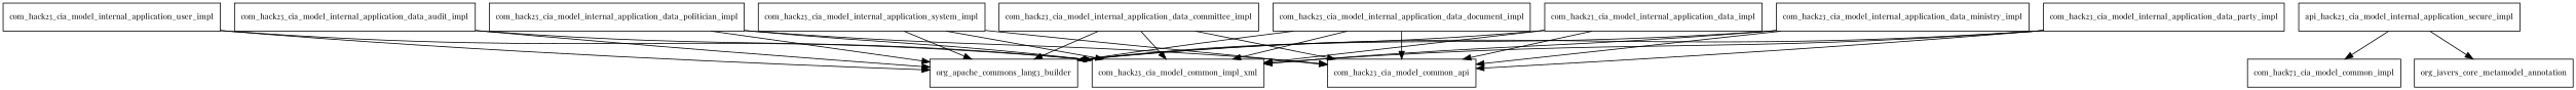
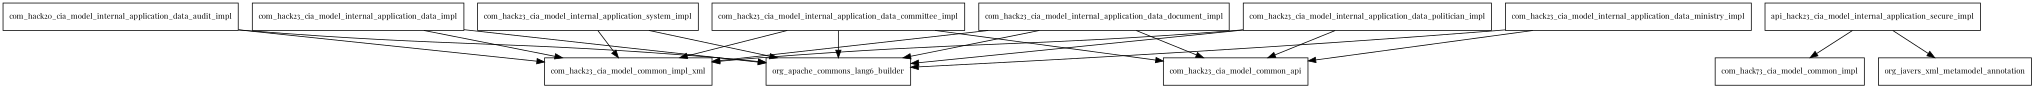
  digraph {
    fontname="Playfair Display"
    node [fontname="Playfair Display" fontsize=10.0 shape=box]
    edge [fontname="Playfair Display"]
-   com_hack23_cia_model_internal_application_data_audit_impl
+   com_hack23_cia_model_internal_application_data_audit_impl [label=com_hack20_cia_model_internal_application_data_audit_impl]
    com_hack23_cia_model_common_impl_xml
-   org_apache_commons_lang3_builder
+   org_apache_commons_lang3_builder [label=org_apache_commons_lang6_builder]
    com_hack23_cia_model_internal_application_data_committee_impl
    com_hack23_cia_model_common_api
    com_hack23_cia_model_internal_application_data_document_impl
    com_hack23_cia_model_internal_application_data_impl
    com_hack23_cia_model_internal_application_data_ministry_impl
-   com_hack23_cia_model_internal_application_data_party_impl
    com_hack23_cia_model_internal_application_data_politician_impl
    n11 [label=api_hack23_cia_model_internal_application_secure_impl]
    n12 [label=com_hack73_cia_model_common_impl]
-   org_javers_core_metamodel_annotation
+   org_javers_core_metamodel_annotation [label=org_javers_xml_metamodel_annotation]
    com_hack23_cia_model_internal_application_system_impl
-   com_hack23_cia_model_internal_application_user_impl
    com_hack23_cia_model_internal_application_data_audit_impl -> com_hack23_cia_model_common_impl_xml
    com_hack23_cia_model_internal_application_data_audit_impl -> org_apache_commons_lang3_builder
    com_hack23_cia_model_internal_application_data_committee_impl -> com_hack23_cia_model_common_impl_xml
    com_hack23_cia_model_internal_application_data_committee_impl -> org_apache_commons_lang3_builder
    com_hack23_cia_model_internal_application_data_committee_impl -> com_hack23_cia_model_common_api
    com_hack23_cia_model_internal_application_data_document_impl -> com_hack23_cia_model_common_impl_xml
    com_hack23_cia_model_internal_application_data_document_impl -> org_apache_commons_lang3_builder
    com_hack23_cia_model_internal_application_data_document_impl -> com_hack23_cia_model_common_api
    com_hack23_cia_model_internal_application_data_impl -> com_hack23_cia_model_common_impl_xml
    com_hack23_cia_model_internal_application_data_impl -> org_apache_commons_lang3_builder
-   com_hack23_cia_model_internal_application_data_impl -> com_hack23_cia_model_common_api
-   com_hack23_cia_model_internal_application_data_ministry_impl -> com_hack23_cia_model_common_impl_xml
    com_hack23_cia_model_internal_application_data_ministry_impl -> org_apache_commons_lang3_builder
    com_hack23_cia_model_internal_application_data_ministry_impl -> com_hack23_cia_model_common_api
-   com_hack23_cia_model_internal_application_data_party_impl -> com_hack23_cia_model_common_impl_xml
-   com_hack23_cia_model_internal_application_data_party_impl -> org_apache_commons_lang3_builder
-   com_hack23_cia_model_internal_application_data_party_impl -> com_hack23_cia_model_common_api
    com_hack23_cia_model_internal_application_data_politician_impl -> com_hack23_cia_model_common_impl_xml
    com_hack23_cia_model_internal_application_data_politician_impl -> org_apache_commons_lang3_builder
    com_hack23_cia_model_internal_application_data_politician_impl -> com_hack23_cia_model_common_api
    n11 -> n12
    n11 -> org_javers_core_metamodel_annotation
    com_hack23_cia_model_internal_application_system_impl -> com_hack23_cia_model_common_impl_xml
    com_hack23_cia_model_internal_application_system_impl -> org_apache_commons_lang3_builder
-   com_hack23_cia_model_internal_application_system_impl -> com_hack23_cia_model_common_api
-   com_hack23_cia_model_internal_application_user_impl -> com_hack23_cia_model_common_impl_xml
-   com_hack23_cia_model_internal_application_user_impl -> org_apache_commons_lang3_builder
  }
